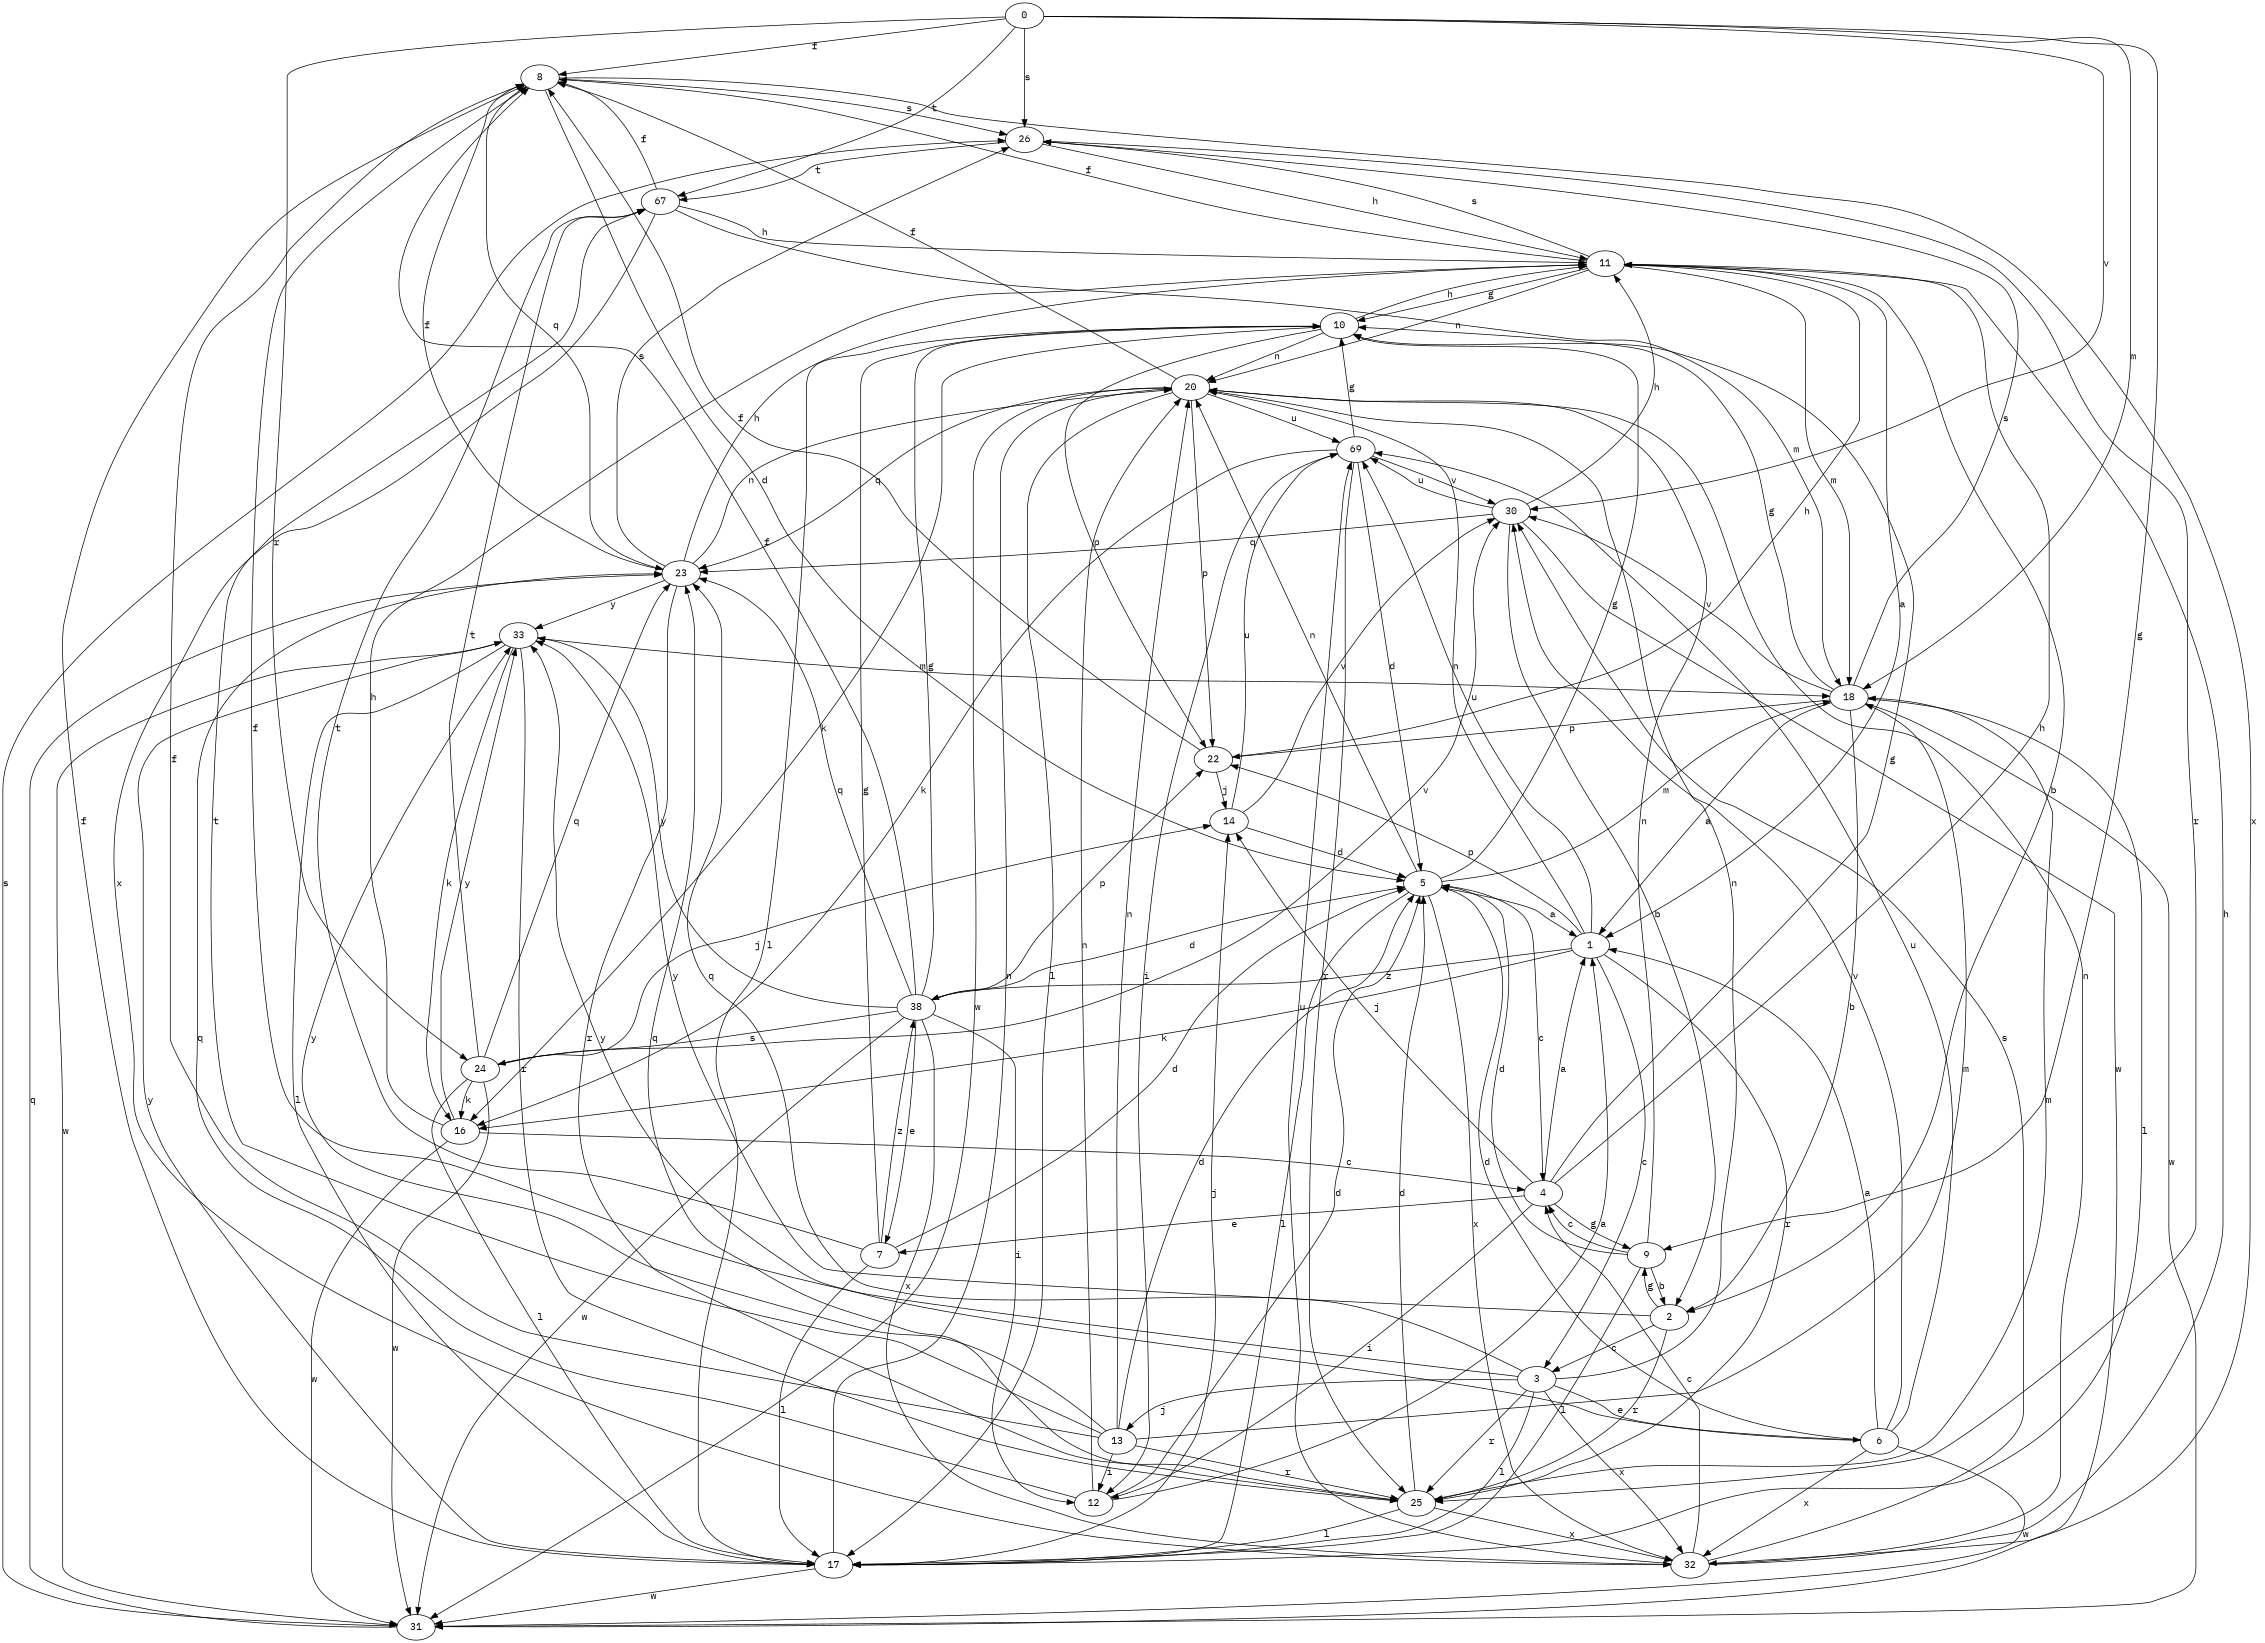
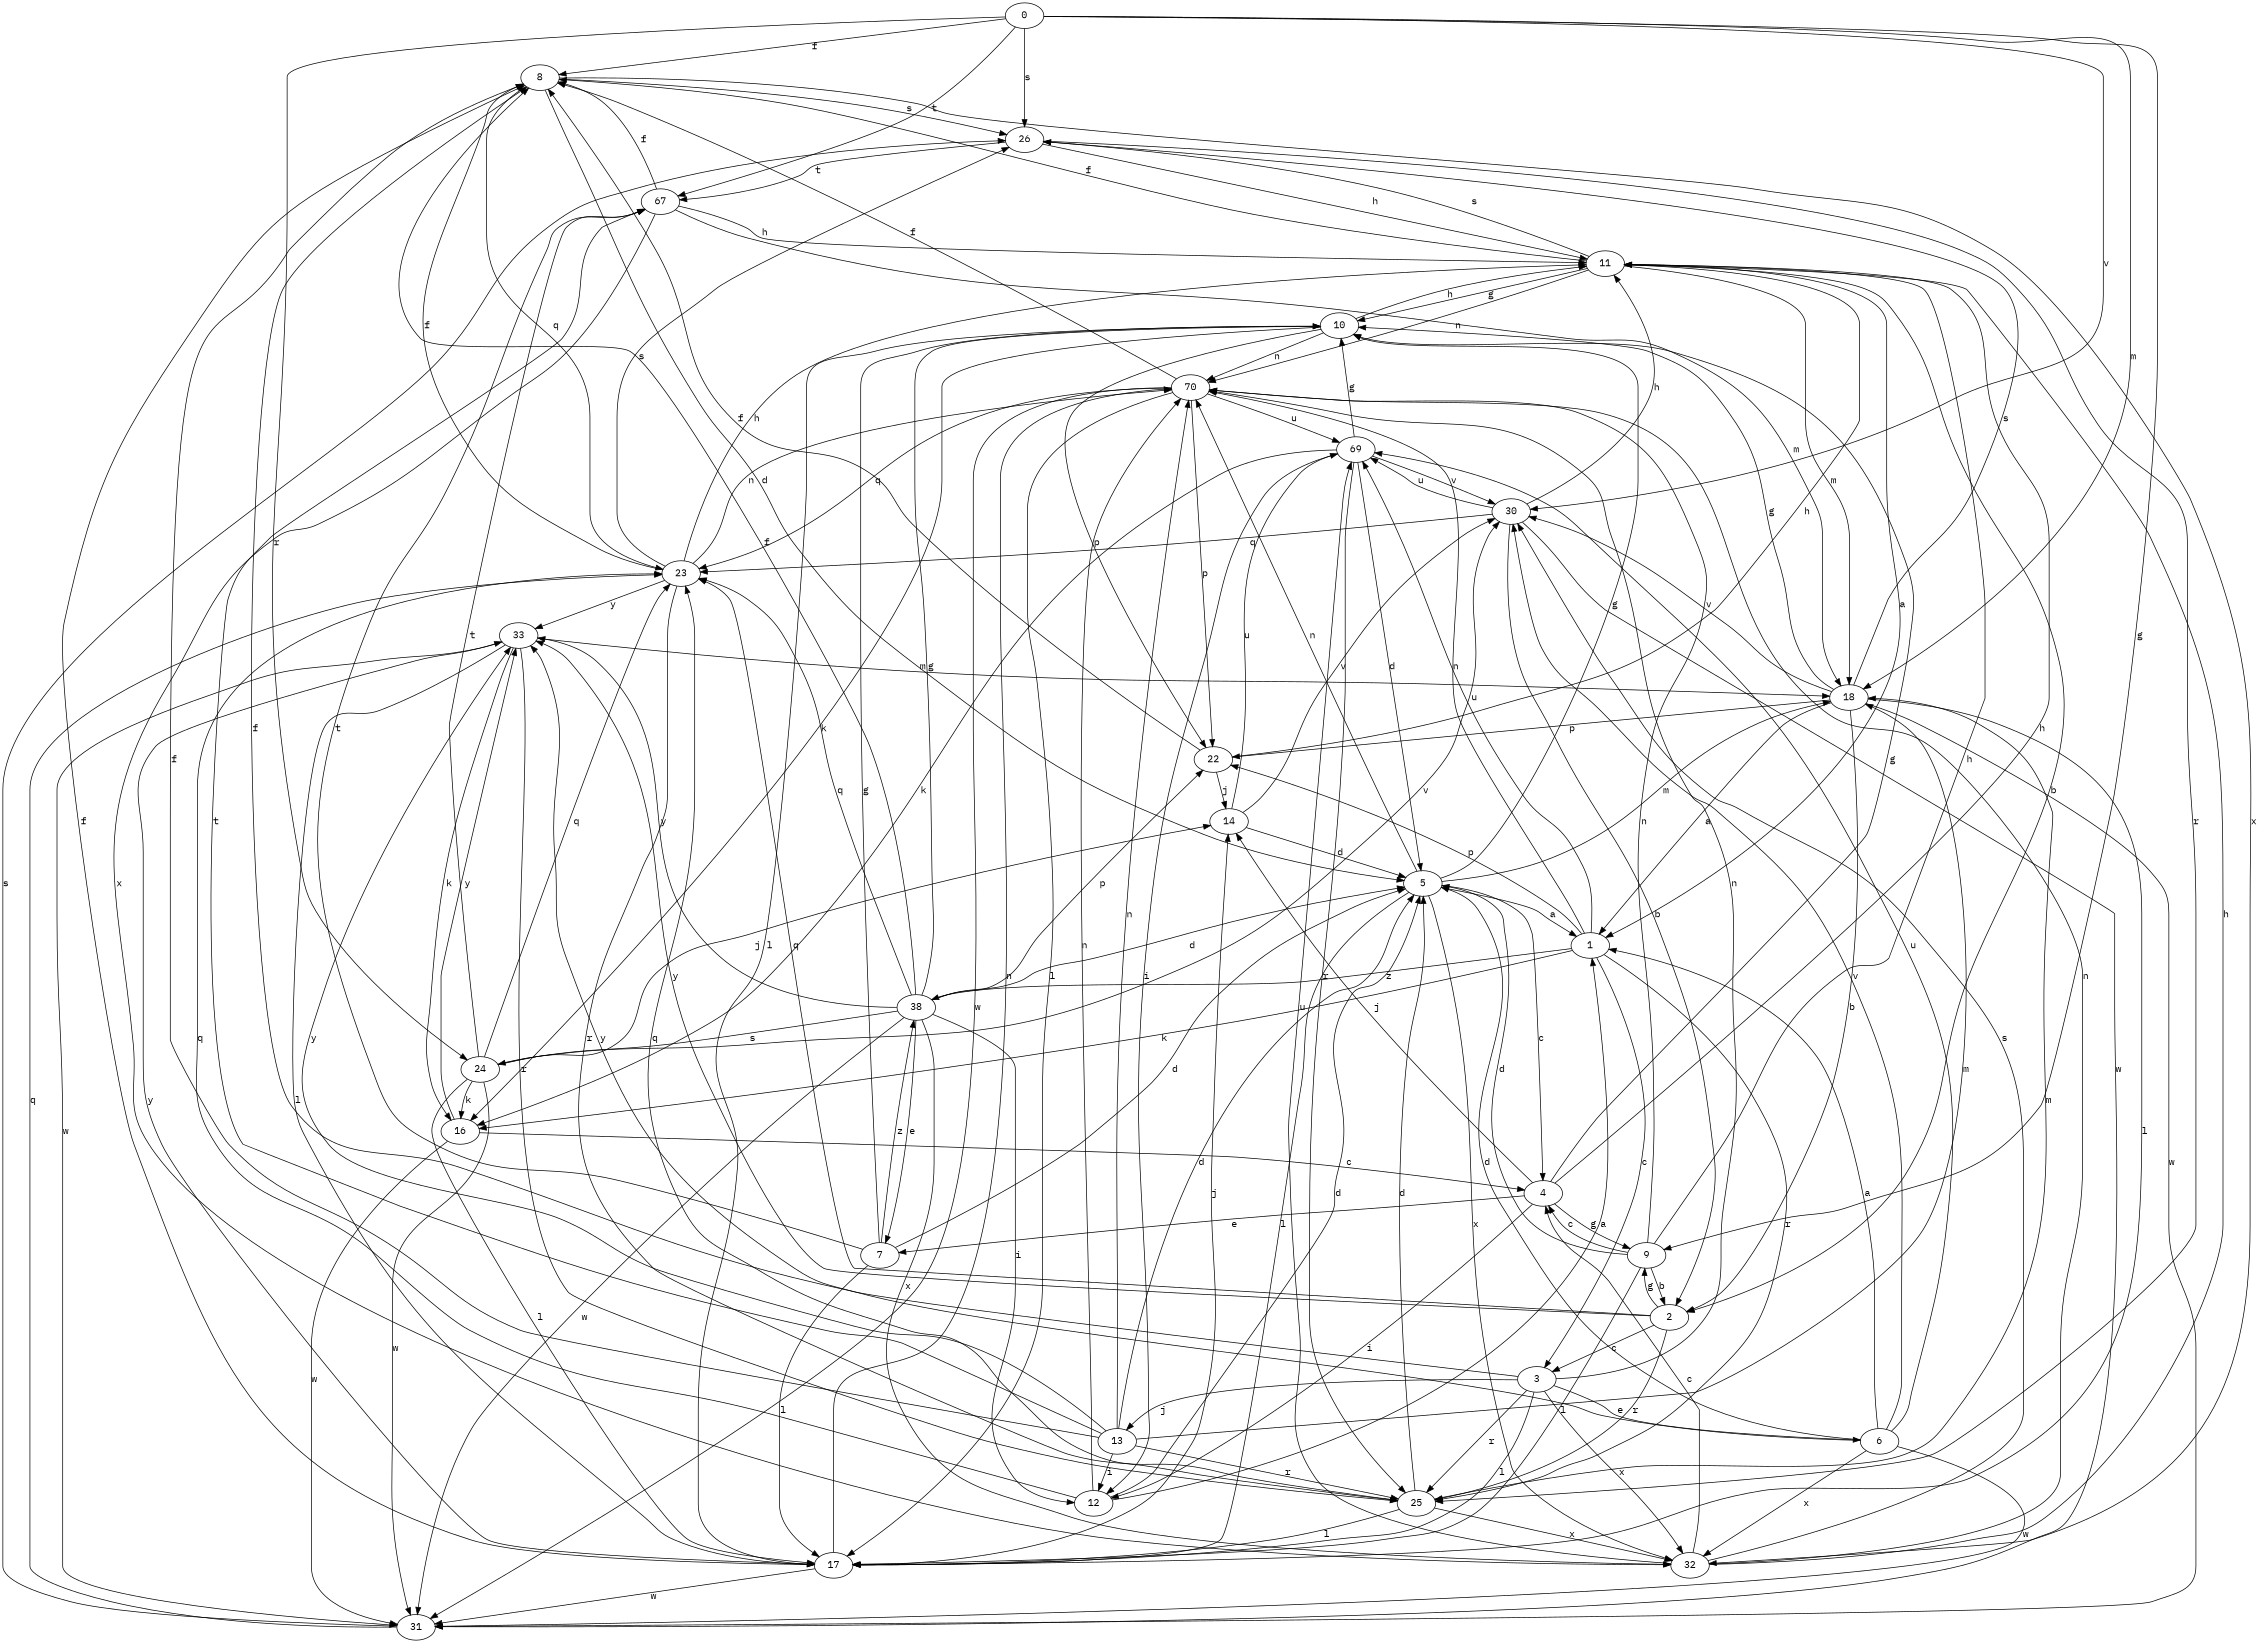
  strict digraph {
    fontname="IBM Plex Mono"
    node [fontname="IBM Plex Mono"]
    edge [fontname="IBM Plex Mono"]
    0
    8
    9
    18
    24
    26
    n7 [label=67]
    30
    23
    32
    5
-   20
+   20 [label=70]
    2
    17
    4
    11
    1
    22
    10
    31
    16
    14
    25
    n24 [label=69]
    3
    38
    6
    13
    33
    12
    7
    0 -> 8 [label=f]
    0 -> 9 [label=g]
    0 -> 18 [label=m]
    0 -> 24 [label=r]
    0 -> 26 [label=s]
    0 -> n7 [label=t]
    0 -> 30 [label=v]
    8 -> 26 [label=s]
    8 -> 23 [label=q]
    8 -> 32 [label=x]
    8 -> 5 [label=d]
    9 -> 5 [label=d]
    9 -> 20 [label=n]
    9 -> 2 [label=b]
    9 -> 17 [label=l]
    9 -> 4 [label=c]
-   16 -> 11 [label=h]
+   9 -> 11 [label=h]
    18 -> 26 [label=s]
    18 -> 30 [label=v]
    18 -> 2 [label=b]
    18 -> 17 [label=l]
    18 -> 1 [label=a]
    18 -> 22 [label=p]
    18 -> 10 [label=g]
    18 -> 31 [label=w]
    24 -> n7 [label=t]
    24 -> 30 [label=v]
    24 -> 23 [label=q]
    24 -> 17 [label=l]
    24 -> 31 [label=w]
    24 -> 16 [label=k]
    24 -> 14 [label=j]
    26 -> n7 [label=t]
    26 -> 11 [label=h]
    26 -> 25 [label=r]
    n7 -> 8 [label=f]
    n7 -> 18 [label=m]
    n7 -> 32 [label=x]
    n7 -> 11 [label=h]
    30 -> 23 [label=q]
    30 -> 2 [label=b]
    30 -> 11 [label=h]
    30 -> 31 [label=w]
    30 -> n24 [label=u]
    23 -> 8 [label=f]
    23 -> 26 [label=s]
    23 -> 20 [label=n]
    23 -> 11 [label=h]
    23 -> 25 [label=r]
    23 -> 33 [label=y]
    32 -> 30 [label=s]
    32 -> 20 [label=n]
    32 -> 4 [label=c]
    32 -> 11 [label=h]
    32 -> n24 [label=u]
    5 -> 18 [label=m]
    5 -> 32 [label=x]
    5 -> 20 [label=n]
    5 -> 17 [label=l]
    5 -> 4 [label=c]
    5 -> 1 [label=a]
    5 -> 10 [label=g]
    20 -> 8 [label=f]
    20 -> 23 [label=q]
    20 -> 17 [label=l]
    20 -> 22 [label=p]
    20 -> 31 [label=w]
    20 -> n24 [label=u]
    2 -> 9 [label=g]
-   3 -> 23 [label=q]
+   2 -> 23 [label=q]
    2 -> 25 [label=r]
    2 -> 3 [label=c]
    2 -> 33 [label=y]
    17 -> 8 [label=f]
    17 -> 20 [label=n]
    17 -> 31 [label=w]
    17 -> 14 [label=j]
    17 -> 33 [label=y]
    4 -> 9 [label=g]
    4 -> 11 [label=h]
-   4 -> 1 [label=a]
    4 -> 10 [label=g]
    4 -> 14 [label=j]
    4 -> 12 [label=i]
    4 -> 7 [label=e]
    11 -> 8 [label=f]
    11 -> 18 [label=m]
    11 -> 26 [label=s]
    11 -> 20 [label=n]
    11 -> 2 [label=b]
    11 -> 1 [label=a]
    11 -> 10 [label=g]
    1 -> 20 [label=n]
    1 -> 22 [label=p]
    1 -> 16 [label=k]
    1 -> 25 [label=r]
    1 -> n24 [label=u]
    1 -> 3 [label=c]
    1 -> 38 [label=z]
    22 -> 8 [label=f]
    22 -> 11 [label=h]
    22 -> 14 [label=j]
    10 -> 20 [label=n]
    10 -> 17 [label=l]
    10 -> 11 [label=h]
    10 -> 22 [label=p]
    10 -> 16 [label=k]
    31 -> 26 [label=s]
    31 -> 23 [label=q]
    16 -> 4 [label=c]
    16 -> 31 [label=w]
    16 -> 33 [label=y]
    14 -> 30 [label=v]
    14 -> 5 [label=d]
    14 -> n24 [label=u]
    25 -> 18 [label=m]
    25 -> 23 [label=q]
    25 -> 32 [label=x]
    25 -> 5 [label=d]
    25 -> 17 [label=l]
    n24 -> 30 [label=v]
    n24 -> 5 [label=d]
    n24 -> 10 [label=g]
    n24 -> 16 [label=k]
    n24 -> 25 [label=r]
    n24 -> 12 [label=i]
    3 -> 8 [label=f]
    3 -> 32 [label=x]
    3 -> 20 [label=n]
    3 -> 17 [label=l]
    3 -> 25 [label=r]
    3 -> 6 [label=e]
    3 -> 13 [label=j]
    38 -> 8 [label=f]
    38 -> 24 [label=s]
    38 -> 23 [label=q]
    38 -> 32 [label=x]
    38 -> 5 [label=d]
    38 -> 22 [label=p]
    38 -> 10 [label=g]
    38 -> 31 [label=w]
    38 -> 33 [label=y]
    38 -> 12 [label=i]
    38 -> 7 [label=e]
    6 -> 30 [label=v]
    6 -> 32 [label=x]
    6 -> 5 [label=d]
    6 -> 1 [label=a]
    6 -> 31 [label=w]
    6 -> n24 [label=u]
    6 -> 33 [label=y]
    13 -> 8 [label=f]
    13 -> 18 [label=m]
    13 -> n7 [label=t]
    13 -> 5 [label=d]
    13 -> 20 [label=n]
    13 -> 25 [label=r]
    13 -> 33 [label=y]
    13 -> 12 [label=i]
    33 -> 18 [label=m]
    33 -> 17 [label=l]
    33 -> 31 [label=w]
    33 -> 16 [label=k]
    33 -> 25 [label=r]
    12 -> 23 [label=q]
    12 -> 5 [label=d]
    12 -> 20 [label=n]
    12 -> 1 [label=a]
    7 -> n7 [label=t]
    7 -> 5 [label=d]
    7 -> 17 [label=l]
    7 -> 10 [label=g]
    7 -> 38 [label=z]
  }
